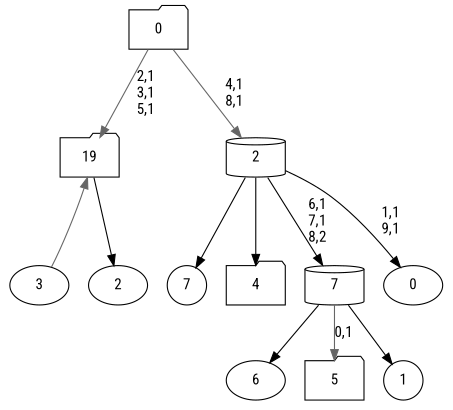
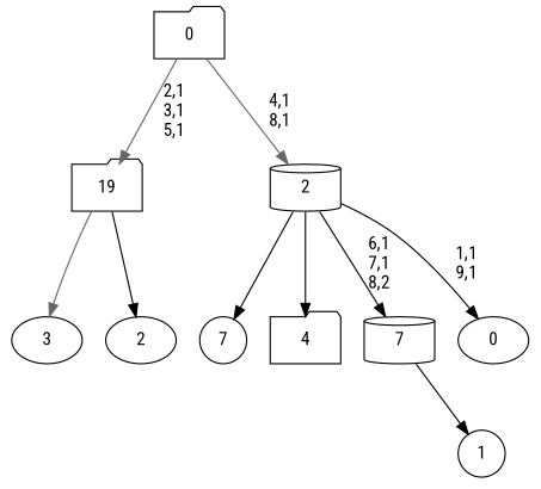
  digraph {
    fontname="Roboto Condensed"
    node [fontname="Roboto Condensed" shape=ellipse]
    edge [color=black fontname="Roboto Condensed"]
    n1 [label=7 shape=circle]
-   n2 [label=6]
-   n3 [label=5 shape=folder]
    n4 [label=4 shape=folder]
    n5 [label=3]
    n6 [label=2]
    n7 [label=19 shape=folder]
    n8 [label=1 shape=circle]
    7 [shape=cylinder]
    n10 [label=0]
    2 [shape=cylinder]
    0 [shape=folder]
-   n5 -> n7 [color=gray40]
+   n7 -> n5 [color=gray40]
    n7 -> n6
-   7 -> n2
-   7 -> n3 [color=gray40 label="0,1"]
    7 -> n8
    2 -> n1
    2 -> n4
    2 -> 7 [label="6,1\n7,1\n8,2"]
    2 -> n10 [label="1,1\n9,1"]
    0 -> n7 [color=gray40 label="2,1\n3,1\n5,1"]
    0 -> 2 [color=gray40 label="4,1\n8,1"]
  }
